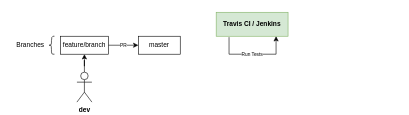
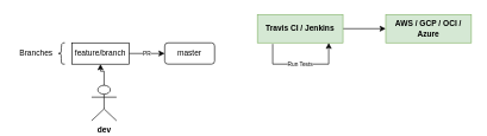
  <mxCell id="0" />
  <mxCell id="1" parent="0" />
  <mxCell id="2" value="PR" style="edgeStyle=orthogonalEdgeStyle;rounded=0;orthogonalLoop=1;jettySize=auto;html=1;sketch=0;fontSize=8;" parent="1" source="3" target="4" edge="1"><mxGeometry relative="1" as="geometry" /></mxCell>
  <mxCell id="3" value="feature/branch" style="whiteSpace=wrap;html=1;rounded=0;fontSize=11;" parent="1" vertex="1"><mxGeometry x="100" y="60" width="80" height="30" as="geometry" /></mxCell>
- <mxCell id="4" value="master" style="rounded=0;whiteSpace=wrap;html=1;fontSize=11;" parent="1" vertex="1"><mxGeometry x="230" y="60" width="70" height="30" as="geometry" /></mxCell>
+ <mxCell id="4" value="master" style="whiteSpace=wrap;html=1;fontSize=11;rounded=1;" parent="1" vertex="1"><mxGeometry x="230" y="60" width="70" height="30" as="geometry" /></mxCell>
  <mxCell id="5" value="" style="shape=curlyBracket;whiteSpace=wrap;html=1;rounded=1;fontSize=11;" parent="1" vertex="1"><mxGeometry x="80" y="60" width="10" height="30" as="geometry" /></mxCell>
  <mxCell id="6" value="Branches" style="text;html=1;strokeColor=none;fillColor=none;align=center;verticalAlign=middle;whiteSpace=wrap;rounded=0;fontSize=11;" parent="1" vertex="1"><mxGeometry x="20" y="60" width="60" height="30" as="geometry" /></mxCell>
+ <mxCell id="7" value="" style="edgeStyle=orthogonalEdgeStyle;rounded=0;sketch=0;orthogonalLoop=1;jettySize=auto;html=1;fontSize=11;" parent="1" source="8" target="9" edge="1"><mxGeometry relative="1" as="geometry" /></mxCell>
  <mxCell id="8" value="Travis CI / Jenkins" style="rounded=0;whiteSpace=wrap;html=1;fontSize=11;fillColor=#d5e8d4;strokeColor=#82b366;fontStyle=1" parent="1" vertex="1"><mxGeometry x="360" y="20" width="120" height="40" as="geometry" /></mxCell>
+ <mxCell id="9" value="AWS / GCP / OCI / Azure" style="whiteSpace=wrap;html=1;rounded=0;fontSize=11;strokeColor=#82b366;fillColor=#d5e8d4;fontStyle=1" parent="1" vertex="1"><mxGeometry x="540" y="20" width="120" height="40" as="geometry" /></mxCell>
  <mxCell id="10" value="" style="edgeStyle=orthogonalEdgeStyle;rounded=0;sketch=0;orthogonalLoop=1;jettySize=auto;html=1;fontSize=11;" parent="1" source="11" target="3" edge="1"><mxGeometry relative="1" as="geometry" /></mxCell>
- <mxCell id="11" value="dev" style="shape=umlActor;verticalLabelPosition=bottom;verticalAlign=top;html=1;fontSize=11;fontStyle=1" parent="1" vertex="1"><mxGeometry x="127.5" y="120" width="25" height="50" as="geometry" /></mxCell>
+ <mxCell id="11" value="dev" style="shape=umlActor;verticalLabelPosition=bottom;verticalAlign=top;html=1;fontSize=11;fontStyle=1" parent="1" vertex="1"><mxGeometry x="127.5" y="120" width="35" height="50" as="geometry" /></mxCell>
  <mxCell id="12" value="" style="edgeStyle=segmentEdgeStyle;endArrow=classic;html=1;rounded=0;sketch=0;fontSize=8;exitX=0.179;exitY=1.038;exitDx=0;exitDy=0;exitPerimeter=0;" parent="1" source="8" edge="1"><mxGeometry width="50" height="50" relative="1" as="geometry"><mxPoint x="410" y="110" as="sourcePoint" /><mxPoint x="460" y="60" as="targetPoint" /><Array as="points"><mxPoint x="382" y="90" /><mxPoint x="460" y="90" /></Array></mxGeometry></mxCell>
  <mxCell id="13" value="Run Tests" style="edgeLabel;html=1;align=center;verticalAlign=middle;resizable=0;points=[];fontSize=8;" parent="12" vertex="1" connectable="0"><mxGeometry x="-0.205" y="-2" relative="1" as="geometry"><mxPoint x="12" y="-2" as="offset" /></mxGeometry></mxCell>
